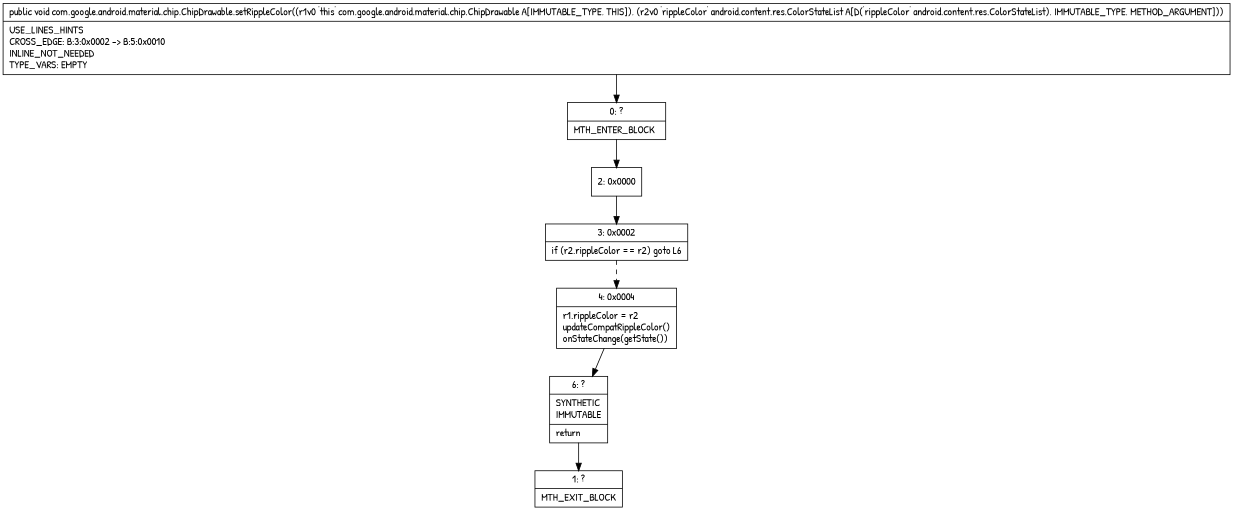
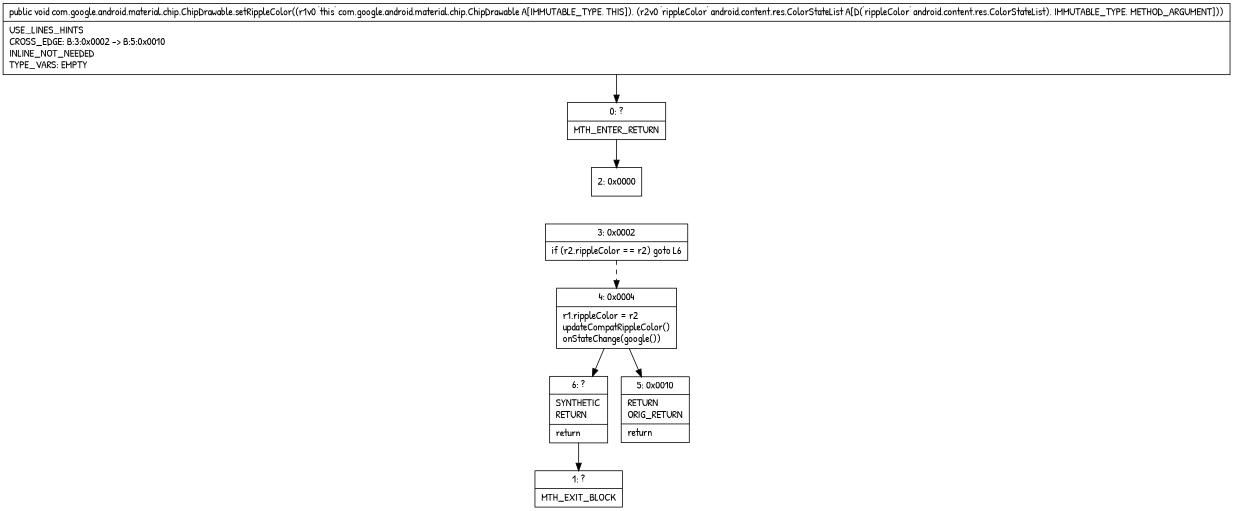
  digraph {
    fontname="Patrick Hand"
    node [fontname="Patrick Hand" shape=record]
    edge [fontname="Patrick Hand"]
-   n1 [label="{0\:\ ?|MTH_ENTER_BLOCK\l}"]
+   n1 [label="{0\:\ ?|MTH_ENTER_RETURN\l}"]
    n2 [label="{2\:\ 0x0000}"]
    n3 [label="{3\:\ 0x0002|if (r2.rippleColor == r2) goto L6\l}"]
-   n4 [label="{4\:\ 0x0004|r1.rippleColor = r2\lupdateCompatRippleColor()\lonStateChange(getState())\l}"]
-   n5 [label="{6\:\ ?|SYNTHETIC\lIMMUTABLE\l|return\l}"]
+   n4 [label="{4\:\ 0x0004|r1.rippleColor = r2\lupdateCompatRippleColor()\lonStateChange(google())\l}"]
+   n5 [label="{6\:\ ?|SYNTHETIC\lRETURN\l|return\l}"]
+   n6 [label="{5\:\ 0x0010|RETURN\lORIG_RETURN\l|return\l}"]
    n7 [label="{1\:\ ?|MTH_EXIT_BLOCK\l}"]
    n8 [label="{public void com.google.android.material.chip.ChipDrawable.setRippleColor((r1v0 'this' com.google.android.material.chip.ChipDrawable A[IMMUTABLE_TYPE, THIS]), (r2v0 'rippleColor' android.content.res.ColorStateList A[D('rippleColor' android.content.res.ColorStateList), IMMUTABLE_TYPE, METHOD_ARGUMENT]))  | USE_LINES_HINTS\lCROSS_EDGE: B:3:0x0002 \-\> B:5:0x0010\lINLINE_NOT_NEEDED\lTYPE_VARS: EMPTY\l}"]
    n1 -> n2
-   n2 -> n3
    n3 -> n4 [style=dashed]
    n4 -> n5
+   n4 -> n6
    n5 -> n7
    n8 -> n1
  }
